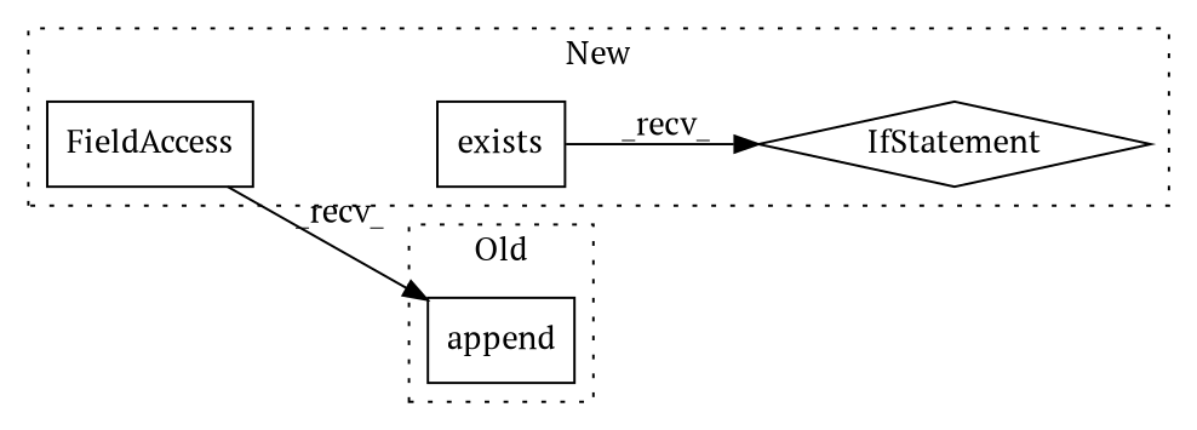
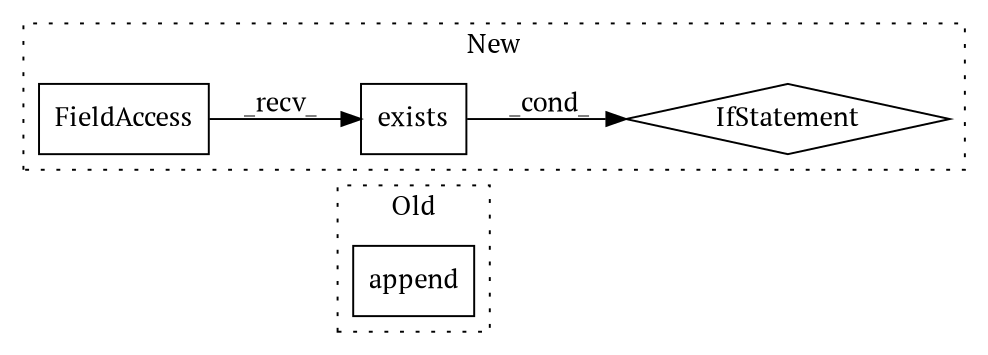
  digraph {
    rankdir=LR
    fontname="PT Serif"
    node [a=32 l="7,1" shape=box fontname="PT Serif"]
    edge [fontname="PT Serif"]
    n1 [label=exists s="3800,3816"]
    n2 [a=25 l="4,2" label=IfStatement s="3787,3817" shape=diamond]
    n3 [a=22 l=7 label=FieldAccess s=3792]
    n4 [label=append s="3779,3852"]
    subgraph cluster_1 {
      label=New
      style=dotted
      n1
      n2
      n3
    }
    subgraph cluster_2 {
      label=Old
      style=dotted
      n4
    }
-   n1 -> n2 [label=_recv_]
-   n3 -> n4 [label=_recv_]
+   n1 -> n2 [label=_cond_]
+   n3 -> n1 [label=_recv_]
  }
